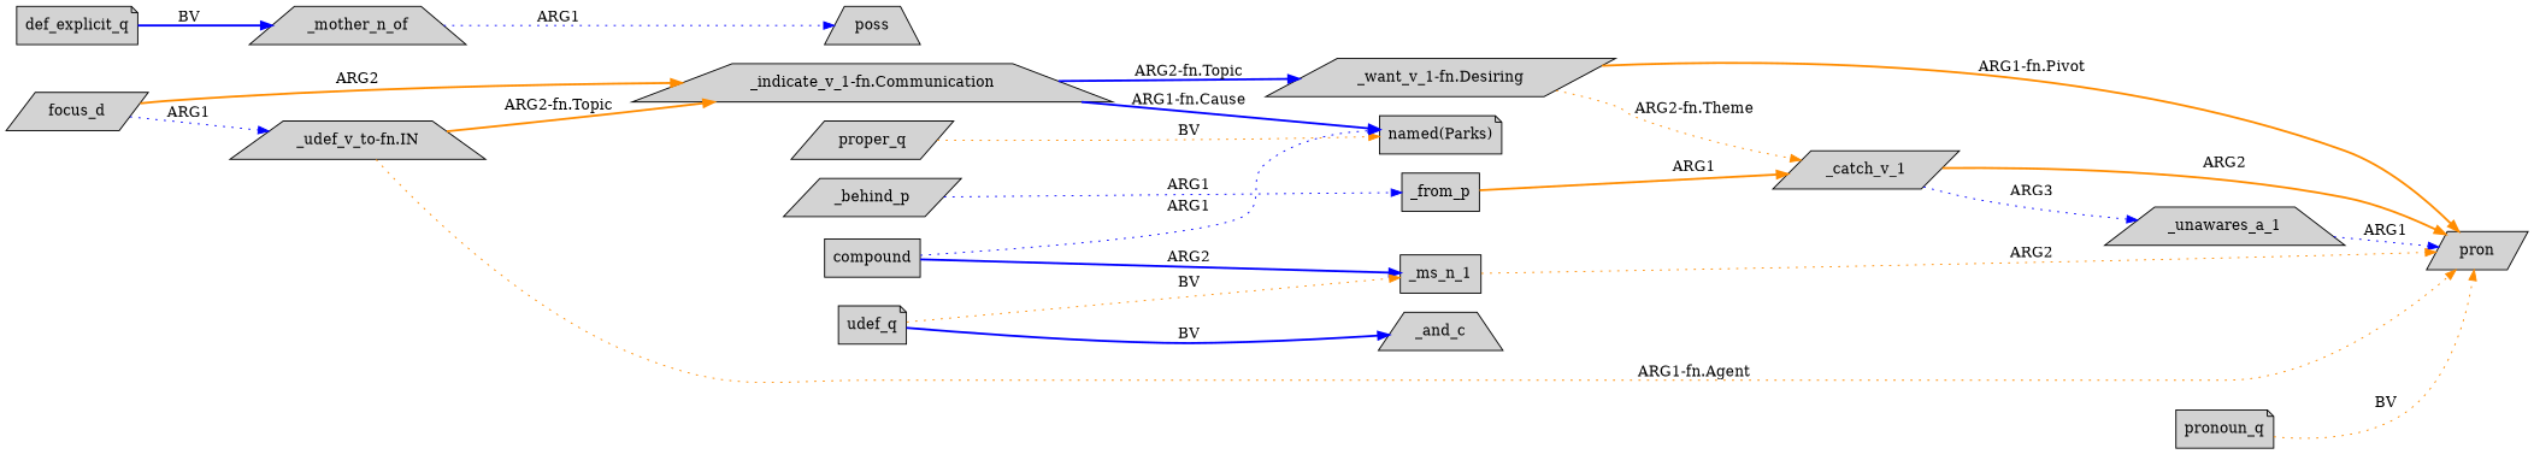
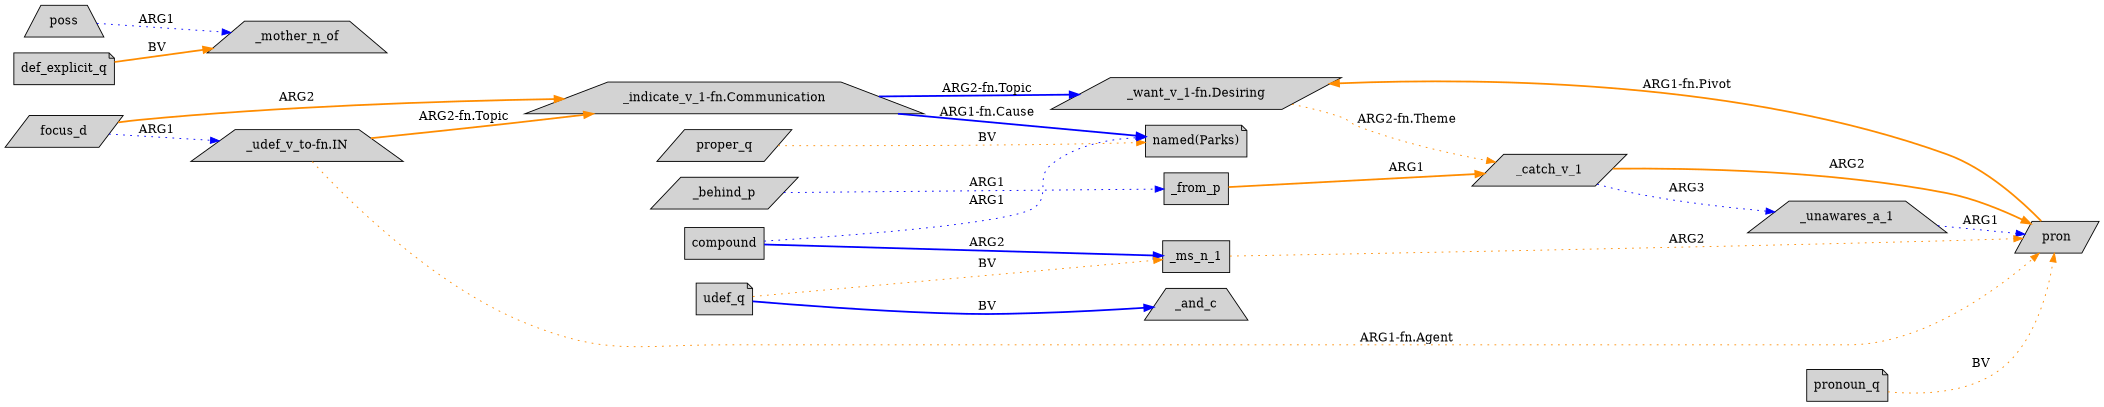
  digraph {
    rankdir=LR
    node [shape=parallelogram style=filled]
    edge [color=darkorange style=dotted]
    "named(Parks)" [shape=note]
    proper_q
    poss [shape=trapezium]
    _mother_n_of [shape=trapezium]
    _catch_v_1
    pron
    _unawares_a_1 [shape=trapezium]
    "_indicate_v_1-fn.Communication" [shape=trapezium]
    "_want_v_1-fn.Desiring"
    _and_c [shape=trapezium]
    def_explicit_q [shape=note]
    focus_d
    n13 [label="_udef_v_to-fn.IN" shape=trapezium]
    compound [shape=box]
    _ms_n_1 [shape=box]
    pronoun_q [shape=note]
    udef_q [shape=note]
    _from_p [shape=box]
    _behind_p
    proper_q -> "named(Parks)" [label=BV]
-   _mother_n_of -> poss [color=blue label=ARG1]
+   poss -> _mother_n_of [color=blue label=ARG1]
    _catch_v_1 -> pron [label=ARG2 style=bold]
    _catch_v_1 -> _unawares_a_1 [color=blue label=ARG3]
    _unawares_a_1 -> pron [color=blue label=ARG1]
    "_indicate_v_1-fn.Communication" -> "named(Parks)" [color=blue label="ARG1-fn.Cause" style=bold]
    "_indicate_v_1-fn.Communication" -> "_want_v_1-fn.Desiring" [color=blue label="ARG2-fn.Topic" style=bold]
    "_want_v_1-fn.Desiring" -> _catch_v_1 [label="ARG2-fn.Theme"]
-   "_want_v_1-fn.Desiring" -> pron [label="ARG1-fn.Pivot" style=bold]
-   def_explicit_q -> _mother_n_of [color=blue label=BV style=bold]
+   pron -> "_want_v_1-fn.Desiring" [label="ARG1-fn.Pivot" style=bold]
+   def_explicit_q -> _mother_n_of [label=BV style=bold]
    focus_d -> "_indicate_v_1-fn.Communication" [label=ARG2 style=bold]
    focus_d -> n13 [color=blue label=ARG1]
    n13 -> pron [label="ARG1-fn.Agent"]
    n13 -> "_indicate_v_1-fn.Communication" [label="ARG2-fn.Topic" style=bold]
    compound -> "named(Parks)" [color=blue label=ARG1]
    compound -> _ms_n_1 [color=blue label=ARG2 style=bold]
    _ms_n_1 -> pron [label=ARG2]
    pronoun_q -> pron [label=BV]
    udef_q -> _and_c [color=blue label=BV style=bold]
    udef_q -> _ms_n_1 [label=BV]
    _from_p -> _catch_v_1 [label=ARG1 style=bold]
    _behind_p -> _from_p [color=blue label=ARG1]
  }
